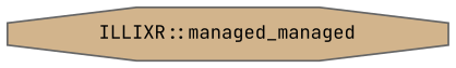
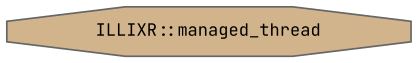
  digraph {
    rankdir=LR
    fontname="JetBrains Mono"
-   n1 [color=gray40 fillcolor=tan fontname="JetBrains Mono" fontsize=10 height=0.2 label="ILLIXR::managed_managed" shape=octagon style=filled width=0.4]
+   n1 [color=gray40 fillcolor=tan fontname="JetBrains Mono" fontsize=10 height=0.2 label="ILLIXR::managed_thread" shape=octagon style=filled width=0.4]
  }
